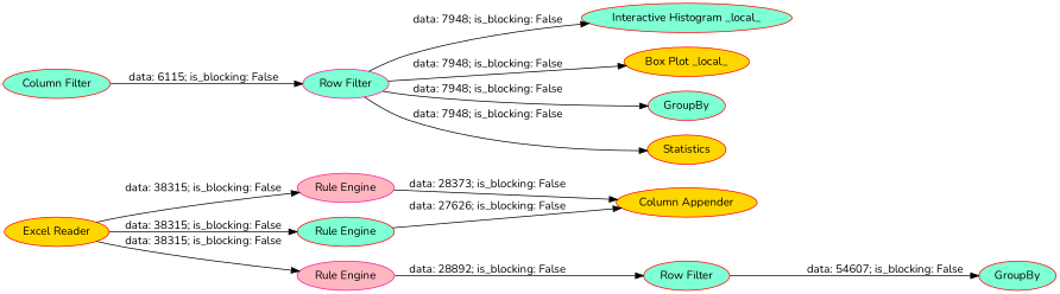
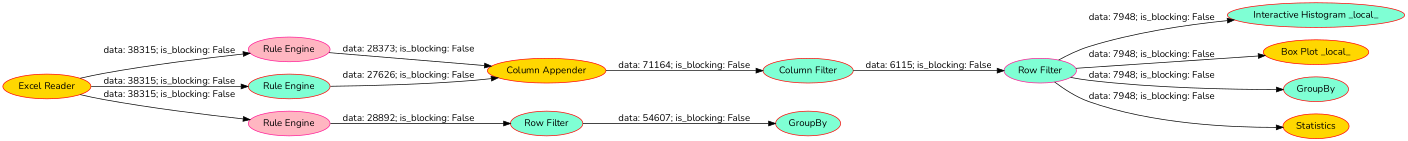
  digraph {
    fontname=Nunito
    rankdir=LR
    node [color=red fillcolor=aquamarine fontname=Nunito style=filled]
    edge [fontname=Nunito]
    n1 [fillcolor=gold label="Excel Reader"]
    n2 [label="Rule Engine"]
    n3 [color=deeppink fillcolor=lightpink label="Rule Engine"]
    n4 [color=deeppink fillcolor=lightpink label="Rule Engine"]
    n5 [fillcolor=gold label="Column Appender"]
    n6 [label="Row Filter"]
    n7 [label="Interactive Histogram _local_"]
    n8 [fillcolor=gold label="Box Plot _local_"]
    n9 [label="Column Filter"]
    n10 [color=deeppink label="Row Filter"]
    n11 [label=GroupBy]
    n12 [fillcolor=gold label=Statistics]
    n13 [label=GroupBy]
    n1 -> n2 [label="data: 38315; is_blocking: False"]
    n1 -> n3 [label="data: 38315; is_blocking: False"]
    n1 -> n4 [label="data: 38315; is_blocking: False"]
    n2 -> n5 [label="data: 27626; is_blocking: False"]
    n3 -> n6 [label="data: 28892; is_blocking: False"]
    n4 -> n5 [label="data: 28373; is_blocking: False"]
+   n5 -> n9 [label="data: 71164; is_blocking: False"]
    n6 -> n13 [label="data: 54607; is_blocking: False"]
    n9 -> n10 [label="data: 6115; is_blocking: False"]
    n10 -> n7 [label="data: 7948; is_blocking: False"]
    n10 -> n8 [label="data: 7948; is_blocking: False"]
    n10 -> n11 [label="data: 7948; is_blocking: False"]
    n10 -> n12 [label="data: 7948; is_blocking: False"]
  }
